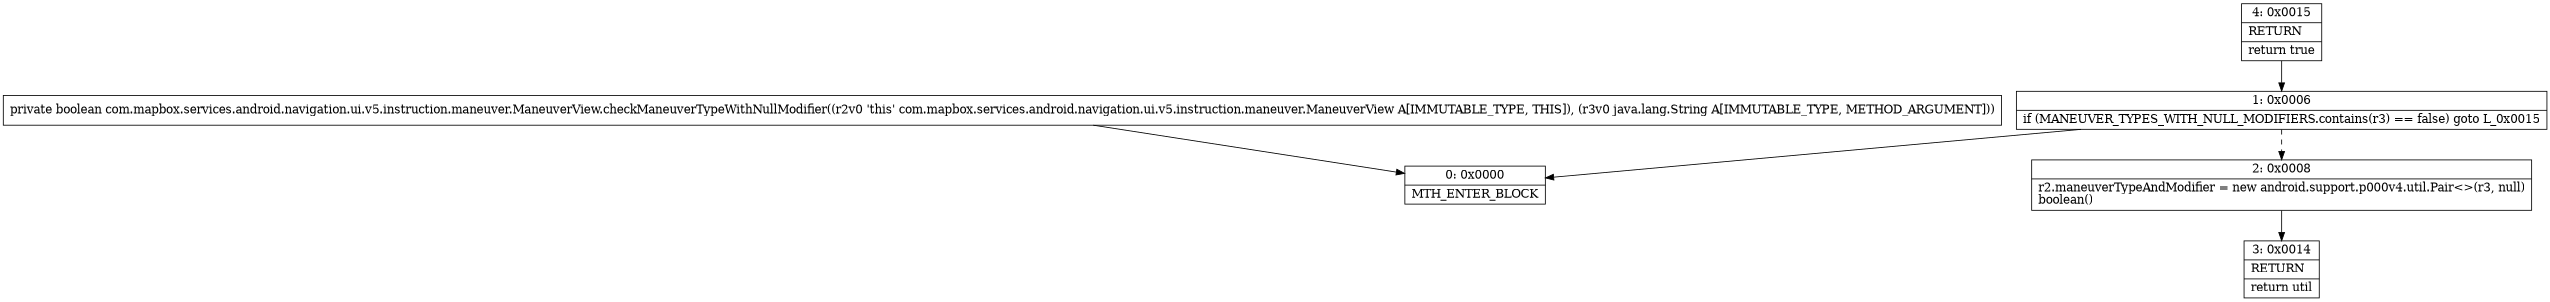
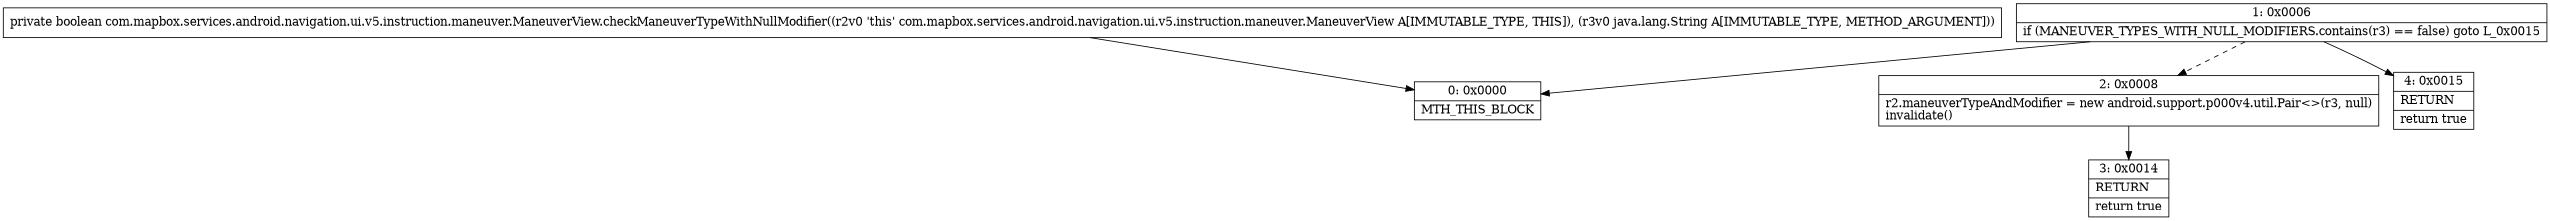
  digraph {
    node [shape=record]
-   n1 [label="{0\:\ 0x0000|MTH_ENTER_BLOCK\l}"]
+   n1 [label="{0\:\ 0x0000|MTH_THIS_BLOCK\l}"]
    n2 [label="{1\:\ 0x0006|if (MANEUVER_TYPES_WITH_NULL_MODIFIERS.contains(r3) == false) goto L_0x0015\l}"]
-   n3 [label="{2\:\ 0x0008|r2.maneuverTypeAndModifier = new android.support.p000v4.util.Pair\<\>(r3, null)\lboolean()\l}"]
+   n3 [label="{2\:\ 0x0008|r2.maneuverTypeAndModifier = new android.support.p000v4.util.Pair\<\>(r3, null)\linvalidate()\l}"]
    n4 [label="{4\:\ 0x0015|RETURN\l|return true\l}"]
-   n5 [label="{3\:\ 0x0014|RETURN\l|return util\l}"]
+   n5 [label="{3\:\ 0x0014|RETURN\l|return true\l}"]
    n6 [label="{private boolean com.mapbox.services.android.navigation.ui.v5.instruction.maneuver.ManeuverView.checkManeuverTypeWithNullModifier((r2v0 'this' com.mapbox.services.android.navigation.ui.v5.instruction.maneuver.ManeuverView A[IMMUTABLE_TYPE, THIS]), (r3v0 java.lang.String A[IMMUTABLE_TYPE, METHOD_ARGUMENT])) }"]
    n2 -> n1
    n2 -> n3 [style=dashed]
-   n4 -> n2
+   n2 -> n4
    n3 -> n5
    n6 -> n1
  }
